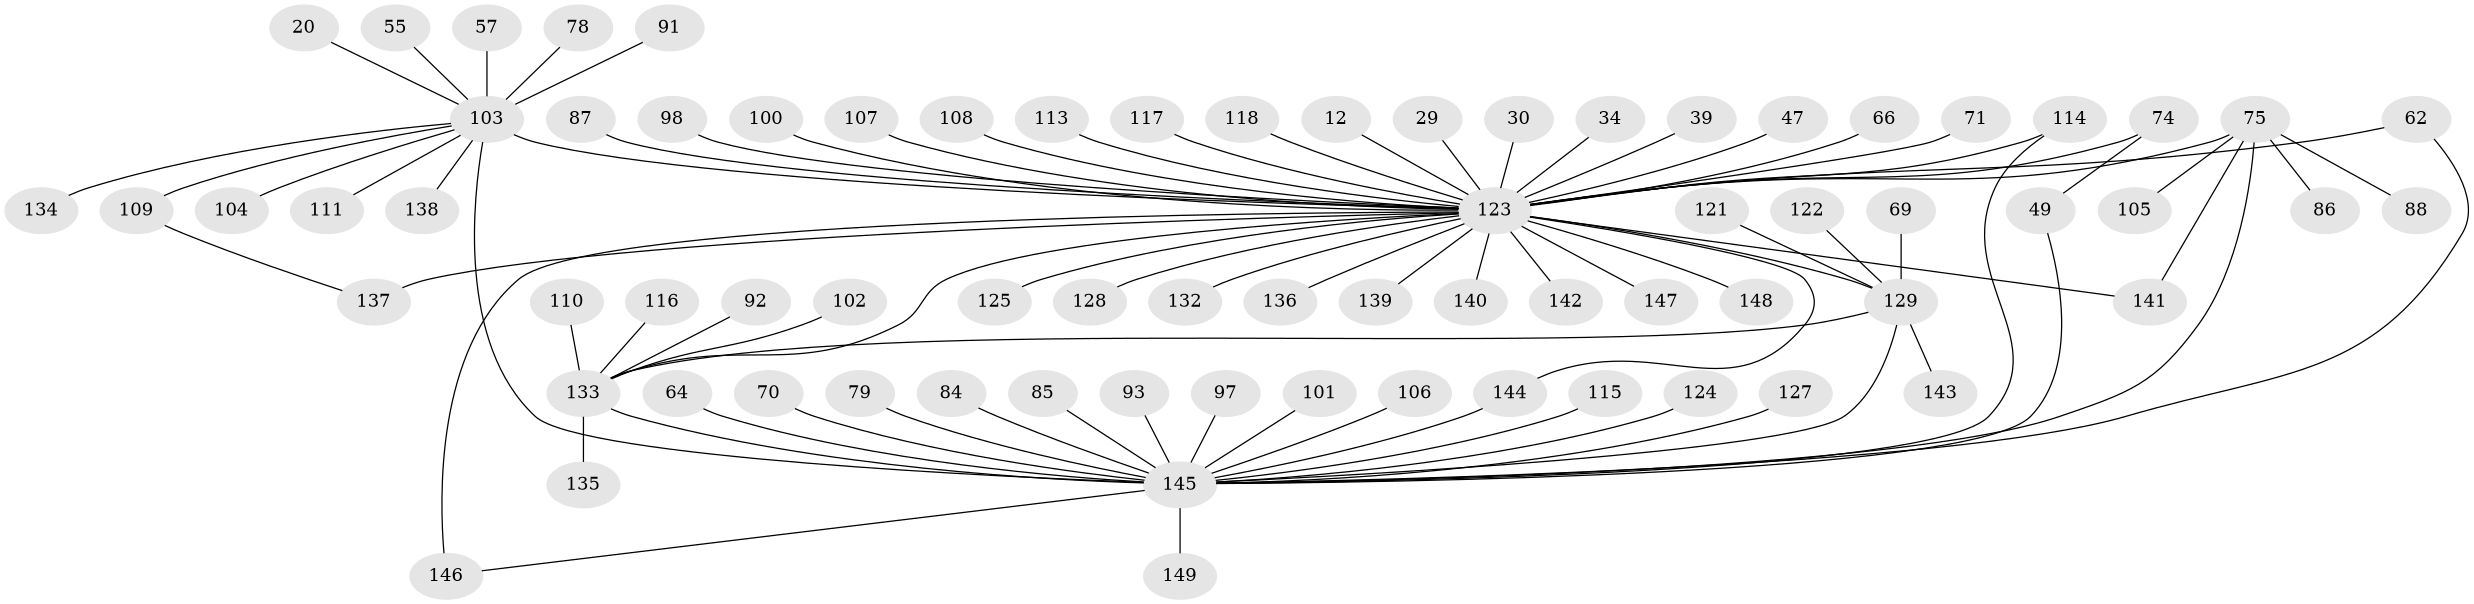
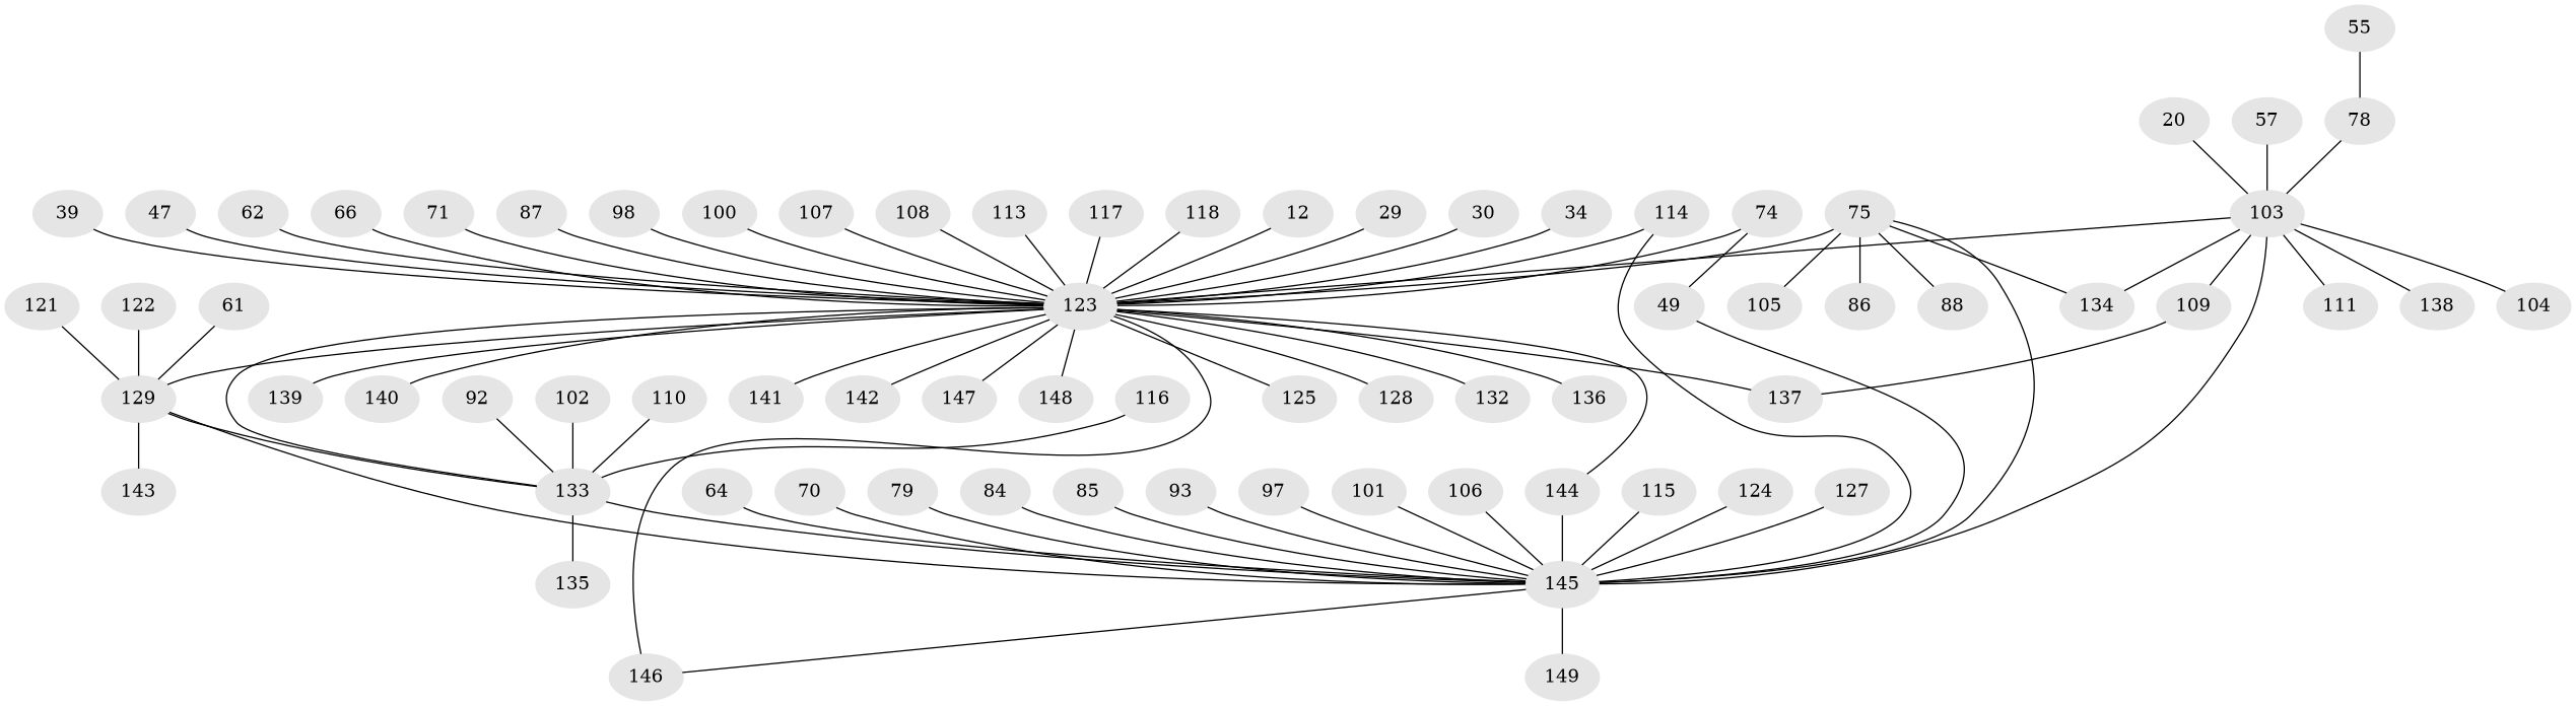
  graph {
    node [color=gray90 style=filled]
    123 [super="+2+65+5+10"]
    129 [super="+35+54+119+81"]
    133 [super="+76+77+43"]
    137 [super="+68"]
    125
    128
    132
    136
    139
    140 [super="+75"]
    141
    142
    144 [super="+130"]
    146 [super="+89+131"]
    147
    148
    12
    103 [super="+8+28"]
    134 [super="+99"]
    145 [super="+90+7"]
    104
    109 [super="+95"]
    111
    138
    20
    29
    30 [super="+15"]
    34
    39
    n30 [label=75 super="+37+21"]
    86
    88
    105
    149 [super="+126"]
    47
    49
    55
    57
    143
-   61 [label=69]
+   61
    62 [super="+52"]
    64
    66
    70
    71 [super="+67"]
    74
    78 [super="+69"]
    79
    84
    85
    87
-   91
    135
    92
    93
    97 [super="+44"]
    98
    100 [super="+83"]
    101
    102
    106 [super="+26+38"]
    107
    108
    110
    113
    114 [super="+23"]
    115 [super="+32"]
    116
    117
    118
    121
    122 [super="+53"]
    124
    127
    123 -- 129 [weight=7]
    123 -- 133
    123 -- 137 [weight=2]
    123 -- 125 [weight=2]
    123 -- 128
    123 -- 132
    123 -- 136
    123 -- 139 [weight=2]
    123 -- 140
    123 -- 141
    123 -- 142
    123 -- 144
    123 -- 146 [weight=2]
    123 -- 147
    123 -- 148
    129 -- 133 [weight=2]
    129 -- 145
    129 -- 143
    133 -- 145 [weight=3]
    133 -- 135
    144 -- 145
    12 -- 123
    103 -- 123 [weight=2]
    103 -- 134
    103 -- 145 [weight=5]
    103 -- 104
    103 -- 109
    103 -- 111
    103 -- 138
    145 -- 146
    145 -- 149
    109 -- 137
    20 -- 103
    29 -- 123
    30 -- 123
    34 -- 123
    39 -- 123
    n30 -- 123 [weight=6]
-   n30 -- 141
+   n30 -- 134
    n30 -- 145 [weight=4]
    n30 -- 86
    n30 -- 88
    n30 -- 105
    47 -- 123
    49 -- 145
-   55 -- 103
+   55 -- 78
    57 -- 103
    61 -- 129
    62 -- 123
-   62 -- 145
    64 -- 145
    66 -- 123
    70 -- 145
    71 -- 123
    74 -- 123
    74 -- 49
    78 -- 103
    79 -- 145
    84 -- 145
    85 -- 145
    87 -- 123
-   91 -- 103
    92 -- 133
    93 -- 145
    97 -- 145
    98 -- 123
    100 -- 123 [weight=2]
    101 -- 145
    102 -- 133
    106 -- 145
    107 -- 123
    108 -- 123
    110 -- 133
    113 -- 123
    114 -- 123
    114 -- 145
    115 -- 145
    116 -- 133
    117 -- 123
    118 -- 123 [weight=2]
    121 -- 129
    122 -- 129
    124 -- 145
    127 -- 145
  }
